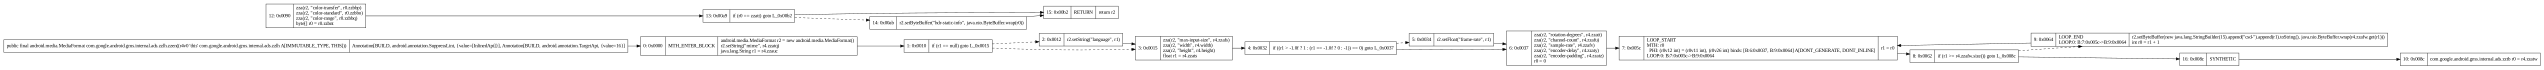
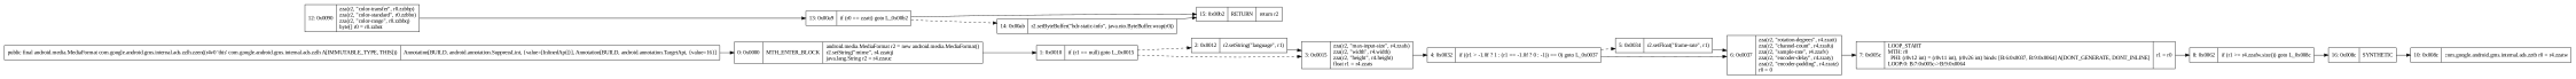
  digraph {
    fontname="Liberation Serif"
    rankdir=LR
    node [fontname="Liberation Serif" shape=record]
    edge [fontname="Liberation Serif"]
-   n1 [label="{0\:\ 0x0000|MTH_ENTER_BLOCK\l|android.media.MediaFormat r2 = new android.media.MediaFormat()\lr2.setString(\"mime\", r4.zzatq)\ljava.lang.String r1 = r4.zzauc\l}"]
+   n1 [label="{0\:\ 0x0000|MTH_ENTER_BLOCK\l|android.media.MediaFormat r2 = new android.media.MediaFormat()\lr2.setString(\"mime\", r4.zzatq)\ljava.lang.String r2 = r4.zzauc\l}"]
    n2 [label="{1\:\ 0x0010|if (r1 == null) goto L_0x0015\l}"]
    n3 [label="{2\:\ 0x0012|r2.setString(\"language\", r1)\l}"]
    n4 [label="{3\:\ 0x0015|zza(r2, \"max\-input\-size\", r4.zzafs)\lzza(r2, \"width\", r4.width)\lzza(r2, \"height\", r4.height)\lfloat r1 = r4.zzats\l}"]
    n5 [label="{4\:\ 0x0032|if ((r1 \> \-1.0f ? 1 : (r1 == \-1.0f ? 0 : \-1)) == 0) goto L_0x0037\l}"]
    n6 [label="{5\:\ 0x0034|r2.setFloat(\"frame\-rate\", r1)\l}"]
    n7 [label="{6\:\ 0x0037|zza(r2, \"rotation\-degrees\", r4.zzatt)\lzza(r2, \"channel\-count\", r4.zzafu)\lzza(r2, \"sample\-rate\", r4.zzafv)\lzza(r2, \"encoder\-delay\", r4.zzaty)\lzza(r2, \"encoder\-padding\", r4.zzatz)\lr0 = 0\l}"]
    n8 [label="{7\:\ 0x005c|LOOP_START\lMTH: r0 \l  PHI: (r0v12 int) = (r0v11 int), (r0v26 int) binds: [B:6:0x0037, B:9:0x0064] A[DONT_GENERATE, DONT_INLINE]\lLOOP:0: B:7:0x005c\-\>B:9:0x0064\l|r1 = r0\l}"]
    n9 [label="{8\:\ 0x0062|if (r1 \>= r4.zzafw.size()) goto L_0x008c\l}"]
-   n10 [label="{9\:\ 0x0064|LOOP_END\lLOOP:0: B:7:0x005c\-\>B:9:0x0064\l|r2.setByteBuffer(new java.lang.StringBuilder(15).append(\"csd\-\").append(r1).toString(), java.nio.ByteBuffer.wrap(r4.zzafw.get(r1)))\lint r0 = r1 + 1\l}"]
    n11 [label="{16\:\ 0x008c|SYNTHETIC\l}"]
    n12 [label="{10\:\ 0x008c|com.google.android.gms.internal.ads.zztb r0 = r4.zzatw\l}"]
    n13 [label="{12\:\ 0x0090|zza(r2, \"color\-transfer\", r0.zzbbp)\lzza(r2, \"color\-standard\", r0.zzbbo)\lzza(r2, \"color\-range\", r0.zzbbq)\lbyte[] r0 = r0.zzbnt\l}"]
    n14 [label="{13\:\ 0x00a9|if (r0 == zzatt) goto L_0x00b2\l}"]
    n15 [label="{15\:\ 0x00b2|RETURN\l|return r2\l}"]
    n16 [label="{14\:\ 0x00ab|r2.setByteBuffer(\"hdr\-static\-info\", java.nio.ByteBuffer.wrap(r0))\l}"]
    n17 [label="{public final android.media.MediaFormat com.google.android.gms.internal.ads.zzlh.zzen((r4v0 'this' com.google.android.gms.internal.ads.zzlh A[IMMUTABLE_TYPE, THIS]))  | Annotation[BUILD, android.annotation.SuppressLint, \{value=[InlinedApi]\}], Annotation[BUILD, android.annotation.TargetApi, \{value=16\}]\l}"]
    n1 -> n2
    n2 -> n3 [style=dashed]
    n2 -> n4 [style=dashed]
    n3 -> n4
    n4 -> n5
    n5 -> n6 [style=dashed]
    n5 -> n7
    n6 -> n7
    n7 -> n8
    n8 -> n9
-   n9 -> n10 [style=dashed]
    n9 -> n11
-   n10 -> n8
    n11 -> n12
    n13 -> n14
    n14 -> n15
    n14 -> n16 [style=dashed]
    n16 -> n15
    n17 -> n1
  }
